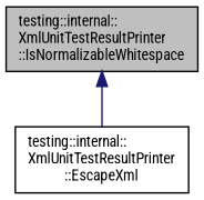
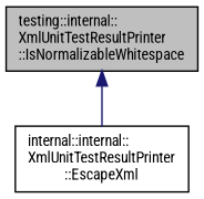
  digraph {
    rankdir=TB
    fontname="Roboto Condensed"
    node [color=black fontname="Roboto Condensed" fontsize=10 shape=record style=filled]
    n1 [fillcolor=grey75 fontcolor=black height=0.2 label="testing::internal::\lXmlUnitTestResultPrinter\l::IsNormalizableWhitespace" width=0.4]
-   n2 [fillcolor=white height=0.2 label="testing::internal::\lXmlUnitTestResultPrinter\l::EscapeXml" width=0.4]
+   n2 [fillcolor=white height=0.2 label="internal::internal::\lXmlUnitTestResultPrinter\l::EscapeXml" width=0.4]
    n1 -> n2 [color=midnightblue dir=back fontname="Roboto Condensed" fontsize=10 labelfontname=Helvetica labelfontsize=10 style=solid]
  }
